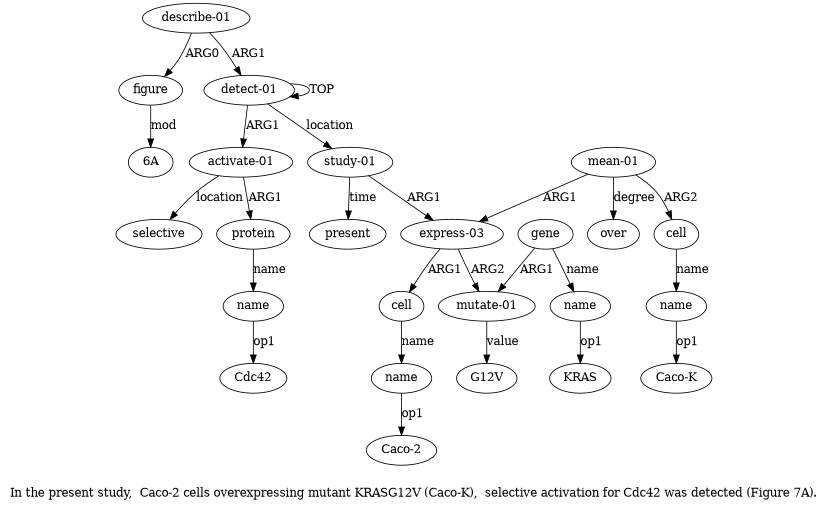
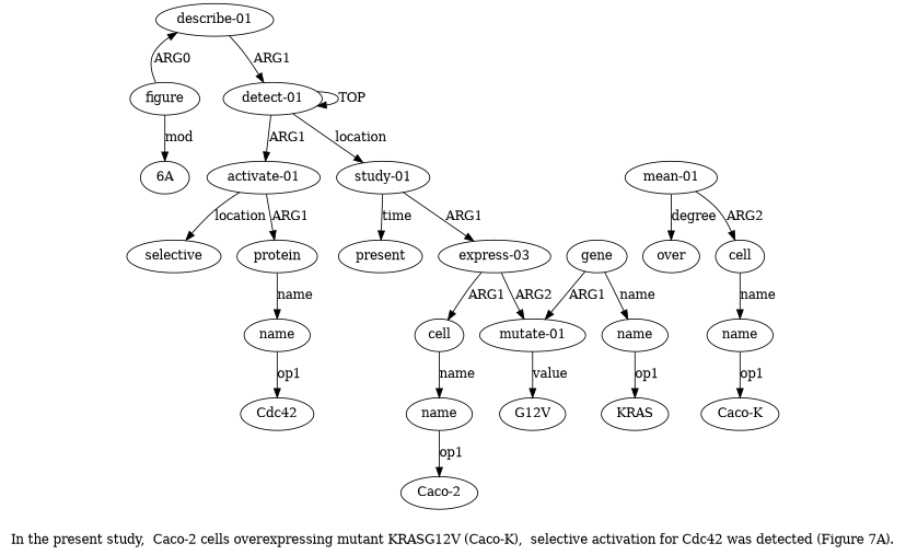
  digraph {
    label="In the present study,  Caco-2 cells overexpressing mutant KRASG12V (Caco-K),  selective activation for Cdc42 was detected (Figure 7A)."
    node [color=black gold_ind=-1 gold_label=name test_ind=-1 test_label=name]
    edge [color=black gold_label=ARG1 test_label=ARG1]
    n1 [gold_label=G12V label=G12V test_label=G12V]
    n2 [gold_label=Cdc42 label=Cdc42 test_label=Cdc42]
    n3 [gold_label=KRAS label=KRAS test_label=KRAS]
    n4 [gold_label="7A" label="6A" test_label="7A"]
    n5 [gold_ind=15 label=name test_ind=15]
    n6 [gold_label="Caco-K" label="Caco-K" test_label="Caco-K"]
    n7 [gold_ind=14 gold_label=cell label=cell test_ind=14 test_label=cell]
    n8 [gold_ind=17 gold_label="describe-01" label="describe-01" test_ind=17 test_label="describe-01"]
    n9 [gold_ind=18 gold_label=figure label=figure test_ind=18 test_label=figure]
    n10 [gold_ind=0 gold_label="detect-01" label="detect-01" test_ind=0 test_label="detect-01"]
    n11 [gold_ind=1 gold_label="activate-01" label="activate-01" test_ind=1 test_label="activate-01"]
    n12 [gold_ind=5 gold_label="study-01" label="study-01" test_ind=5 test_label="study-01"]
    n13 [gold_ind=2 gold_label=protein label=protein test_ind=2 test_label=protein]
    n14 [gold_ind=4 gold_label=selective label=selective test_ind=4 test_label=selective]
    n15 [gold_ind=16 gold_label=present label=present test_ind=16 test_label=present]
    n16 [gold_ind=6 gold_label="express-03" label="express-03" test_ind=6 test_label="express-03"]
    n17 [gold_ind=11 label=name test_ind=11]
    n18 [gold_ind=10 gold_label=gene label=gene test_ind=10 test_label=gene]
    n19 [gold_ind=9 gold_label="mutate-01" label="mutate-01" test_ind=9 test_label="mutate-01"]
    n20 [gold_ind=13 gold_label="mean-01" label="mean-01" test_ind=13 test_label="mean-01"]
    n21 [gold_ind=12 gold_label=over label=over test_ind=12 test_label=over]
    n22 [gold_ind=7 gold_label=cell label=cell test_ind=7 test_label=cell]
    n23 [gold_ind=8 label=name test_ind=8]
    n24 [gold_ind=3 label=name test_ind=3]
    n25 [gold_label="Caco-2" label="Caco-2" test_label="Caco-2"]
    n5 -> n6 [gold_label=op1 label=op1 test_label=op1]
    n7 -> n5 [gold_label=name label=name test_label=name]
-   n8 -> n9 [gold_label=ARG0 label=ARG0 test_label=ARG0]
+   n9 -> n8 [gold_label=ARG0 label=ARG0 test_label=ARG0]
    n8 -> n10 [label=ARG1]
    n9 -> n4 [gold_label=mod label=mod test_label=mod]
    n10 -> n10 [gold_label=TOP label=TOP test_label=TOP]
    n10 -> n11 [label=ARG1]
    n10 -> n12 [gold_label=location label=location test_label=location]
    n11 -> n13 [label=ARG1]
    n11 -> n14 [gold_label=manner label=location test_label=manner]
    n12 -> n15 [gold_label=time label=time test_label=time]
    n12 -> n16 [label=ARG1]
    n13 -> n24 [gold_label=name label=name test_label=name]
    n16 -> n19 [gold_label=ARG2 label=ARG2 test_label=ARG2]
    n16 -> n22 [label=ARG1]
    n17 -> n3 [gold_label=op1 label=op1 test_label=op1]
    n18 -> n17 [gold_label=name label=name test_label=name]
    n18 -> n19 [label=ARG1]
    n19 -> n1 [gold_label=value label=value test_label=value]
    n20 -> n7 [gold_label=ARG2 label=ARG2 test_label=ARG2]
-   n20 -> n16 [label=ARG1]
    n20 -> n21 [gold_label=degree label=degree test_label=degree]
    n22 -> n23 [gold_label=name label=name test_label=name]
    n23 -> n25 [gold_label=op1 label=op1 test_label=op1]
    n24 -> n2 [gold_label=op1 label=op1 test_label=op1]
  }
